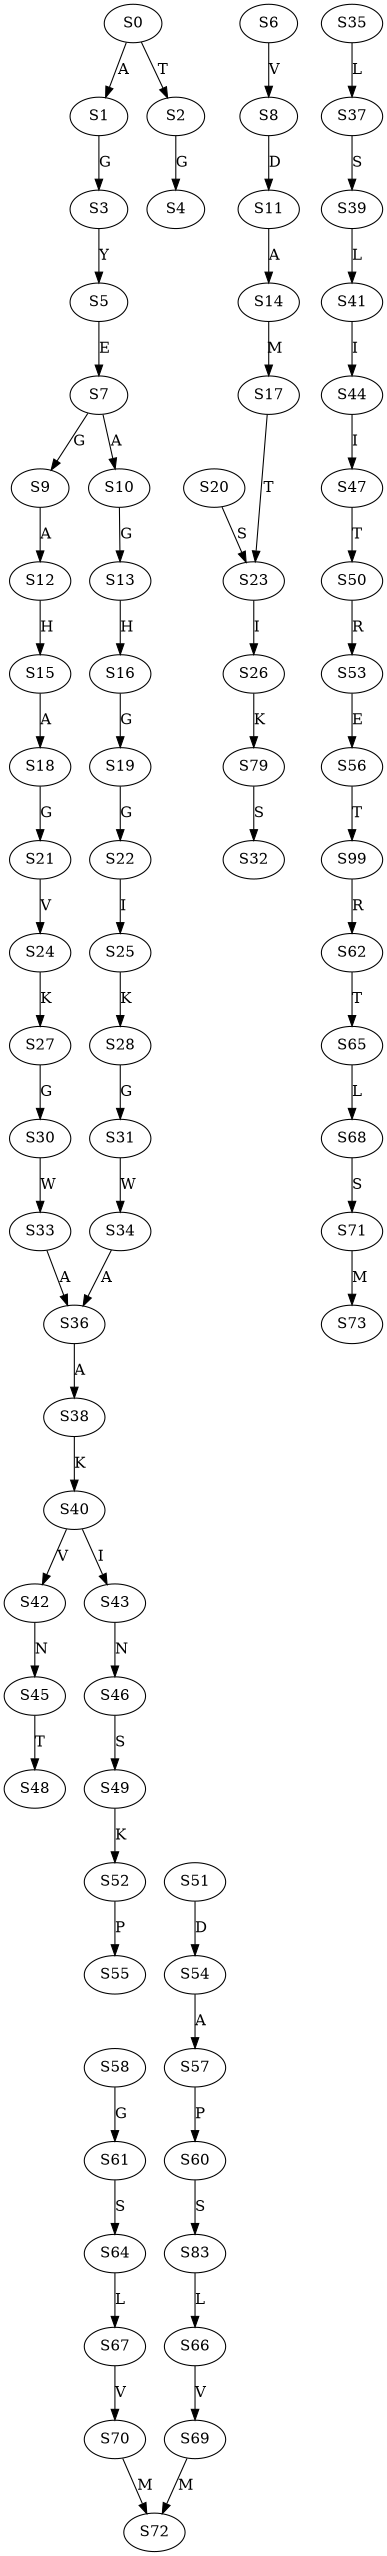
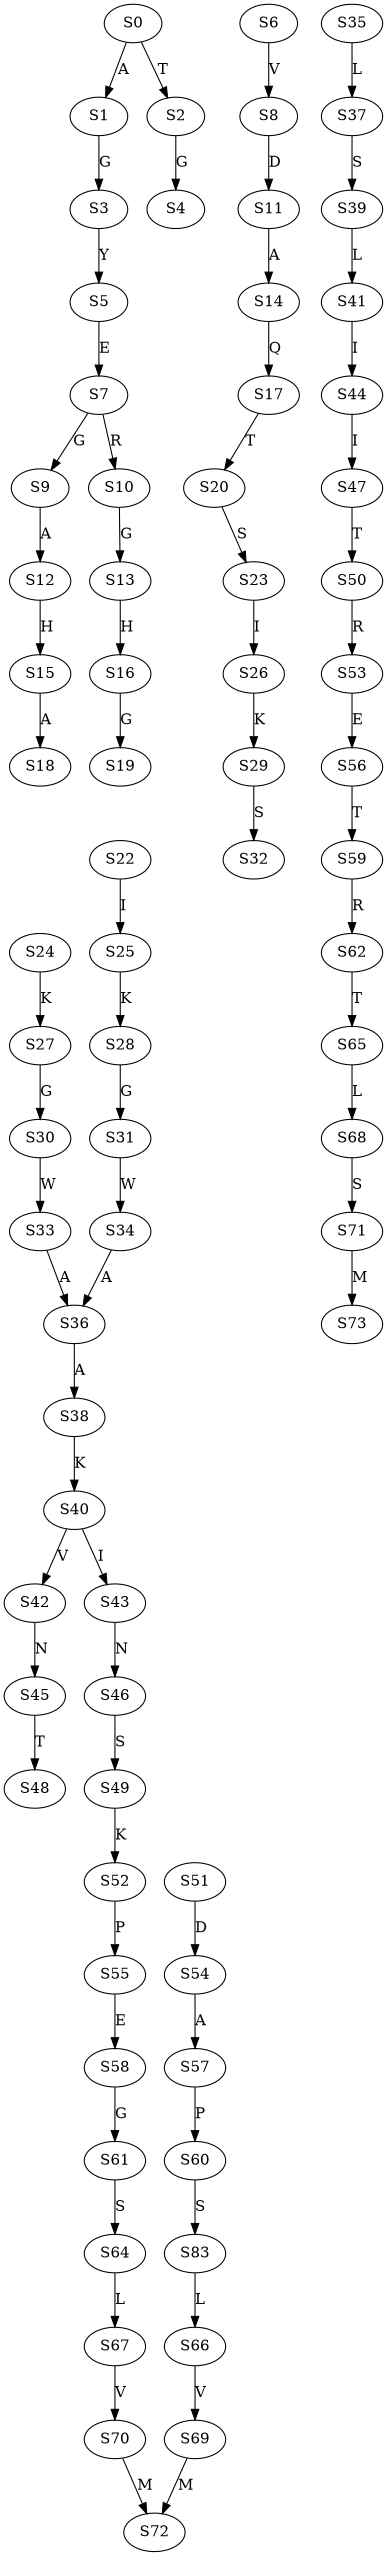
  strict digraph {
    S0
    S1
    S2
    S3
    S4
    S5
    S7
    S6
    S8
    S9
    S10
    S11
    S12
    S13
    S14
    S15
    S16
    S17
    S18
    S19
    S20
-   S21
    S22
    S23
    S24
    S25
    S26
    S27
    S28
-   S29 [label=S79]
+   S29
    S30
    S31
    S32
    S33
    S34
    S36
    S35
    S37
    S38
    S39
    S40
    S41
    S42
    S43
    S44
    S45
    S46
    S47
    S48
    S49
    S50
    S52
    S53
    S51
    S54
    S55
    S56
    S57
    S58
-   S59 [label=S99]
+   S59
    S60
    S61
    S62
    n64 [label=S83]
    S64
    S65
    S66
    S67
    S68
    S69
    S70
    S71
    S72
    S73
    S0 -> S1 [label=A]
    S0 -> S2 [label=T]
    S1 -> S3 [label=G]
    S2 -> S4 [label=G]
    S3 -> S5 [label=Y]
    S5 -> S7 [label=E]
    S7 -> S9 [label=G]
-   S7 -> S10 [label=A]
+   S7 -> S10 [label=R]
    S6 -> S8 [label=V]
    S8 -> S11 [label=D]
    S9 -> S12 [label=A]
    S10 -> S13 [label=G]
    S11 -> S14 [label=A]
    S12 -> S15 [label=H]
    S13 -> S16 [label=H]
-   S14 -> S17 [label=M]
+   S14 -> S17 [label=Q]
    S15 -> S18 [label=A]
    S16 -> S19 [label=G]
-   S17 -> S23 [label=T]
-   S18 -> S21 [label=G]
-   S19 -> S22 [label=G]
+   S17 -> S20 [label=T]
    S20 -> S23 [label=S]
-   S21 -> S24 [label=V]
    S22 -> S25 [label=I]
    S23 -> S26 [label=I]
    S24 -> S27 [label=K]
    S25 -> S28 [label=K]
    S26 -> S29 [label=K]
    S27 -> S30 [label=G]
    S28 -> S31 [label=G]
    S29 -> S32 [label=S]
    S30 -> S33 [label=W]
    S31 -> S34 [label=W]
    S33 -> S36 [label=A]
    S34 -> S36 [label=A]
    S36 -> S38 [label=A]
    S35 -> S37 [label=L]
    S37 -> S39 [label=S]
    S38 -> S40 [label=K]
    S39 -> S41 [label=L]
    S40 -> S42 [label=V]
    S40 -> S43 [label=I]
    S41 -> S44 [label=I]
    S42 -> S45 [label=N]
    S43 -> S46 [label=N]
    S44 -> S47 [label=I]
    S45 -> S48 [label=T]
    S46 -> S49 [label=S]
    S47 -> S50 [label=T]
    S49 -> S52 [label=K]
    S50 -> S53 [label=R]
    S52 -> S55 [label=P]
    S53 -> S56 [label=E]
    S51 -> S54 [label=D]
    S54 -> S57 [label=A]
+   S55 -> S58 [label=E]
    S56 -> S59 [label=T]
    S57 -> S60 [label=P]
    S58 -> S61 [label=G]
    S59 -> S62 [label=R]
    S60 -> n64 [label=S]
    S61 -> S64 [label=S]
    S62 -> S65 [label=T]
    n64 -> S66 [label=L]
    S64 -> S67 [label=L]
    S65 -> S68 [label=L]
    S66 -> S69 [label=V]
    S67 -> S70 [label=V]
    S68 -> S71 [label=S]
    S69 -> S72 [label=M]
    S70 -> S72 [label=M]
    S71 -> S73 [label=M]
  }
